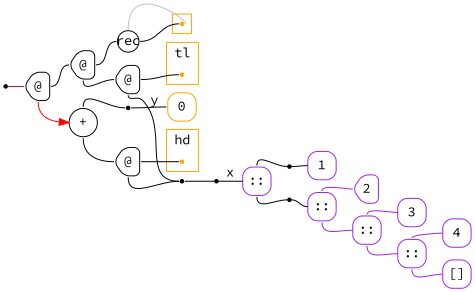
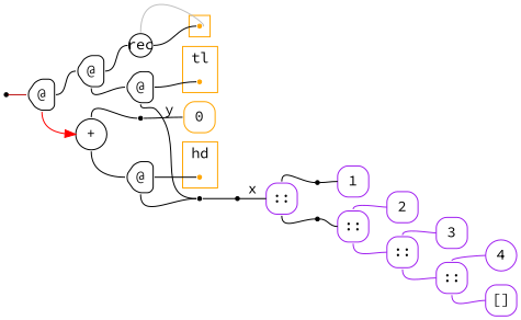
  digraph {
    fontname="Source Code Pro"
    labeldistance=0
    nodesep=.175
    rankdir=LR
    ranksep=.175
    node [color=purple fixedsize=true fontname="Source Code Pro" orientation=90 shape=square style=rounded]
    edge [arrowhead=none arrowtail=none fontname="Source Code Pro" headport=w tailport=e]
    ndcluster_nd140 [color=orange shape=point style=""]
    ndcluster_nd91 [color=orange shape=point style=""]
    ndcluster_nd110 [color=orange shape=point style=""]
    nd1 [shape=point color="" orientation="" style=""]
    n5 [color="#000000" height=.4 label="@" shape=house width=.4]
    n6 [color="#000000" height=.4 label="@" shape=house width=.4]
    n7 [color="#000000" height=.4 label="+" shape=circle width=.4 orientation=""]
    n8 [color="#000000" height=.3 label=rec shape=circle width=.3 orientation=""]
    n9 [height=.4 label=1 width=.4]
-   n10 [height=.4 label=2 shape=house width=.4]
+   n10 [height=.4 label=2 width=.4]
    n11 [height=.4 label=3 width=.4]
-   n12 [height=.4 label=4 width=.4]
+   n12 [height=.4 label=4 shape=circle width=.4]
    n13 [height=.4 label="[]" width=.4]
    n14 [color=orange height=.4 label=0 width=.4]
    n15 [height=.4 label="::" width=.4]
    n16 [height=.4 label="::" width=.4]
    n17 [height=.4 label="::" width=.4]
    n18 [height=.4 label="::" width=.4]
    n19 [label=" " shape=point color=""]
    n20 [label=" " shape=point color=""]
    n21 [color="#000000" height=.4 label="@" shape=house width=.4]
    n22 [color="#000000" height=.4 label="@" shape=house width=.4]
    n23 [label=" " shape=point color=""]
    n24 [label=" " shape=point color=""]
    n25 [label=" " shape=point color=""]
    subgraph cluster_1 {
      color=orange
      style=fill
      ndcluster_nd140
    }
    subgraph cluster_2 {
      color=orange
      label=hd
      style=fill
      ndcluster_nd110
    }
    subgraph cluster_3 {
      color=orange
      label=tl
      style=fill
      ndcluster_nd91
    }
    nd1 -> n5 [color="#b70000"]
    n5 -> n6
    n5 -> n7 [arrowhead=normal color=red tailport=s]
    n6 -> n8 [color=black]
    n6 -> n21 [tailport=s]
    n7 -> n22 [tailport=s]
    n7 -> n23 [tailport=n]
    n8 -> ndcluster_nd140 [color=grey dir=back headport=e tailport=n]
    n8 -> ndcluster_nd140
    n15 -> n12 [color=purple tailport=n]
    n15 -> n13 [color=purple tailport=s]
    n16 -> n11 [color=purple tailport=n]
    n16 -> n15 [color=purple tailport=s]
    n17 -> n10 [color=purple tailport=n]
    n17 -> n16 [color=purple tailport=s]
    n18 -> n19 [tailport=n]
    n18 -> n20 [tailport=s]
    n19 -> n9
    n20 -> n17
    n21 -> ndcluster_nd91
    n21 -> n24 [tailport=s]
    n22 -> ndcluster_nd110
    n22 -> n24 [tailport=s]
    n23 -> n14 [label=y]
    n24 -> n25
    n25 -> n18 [label=x]
  }
